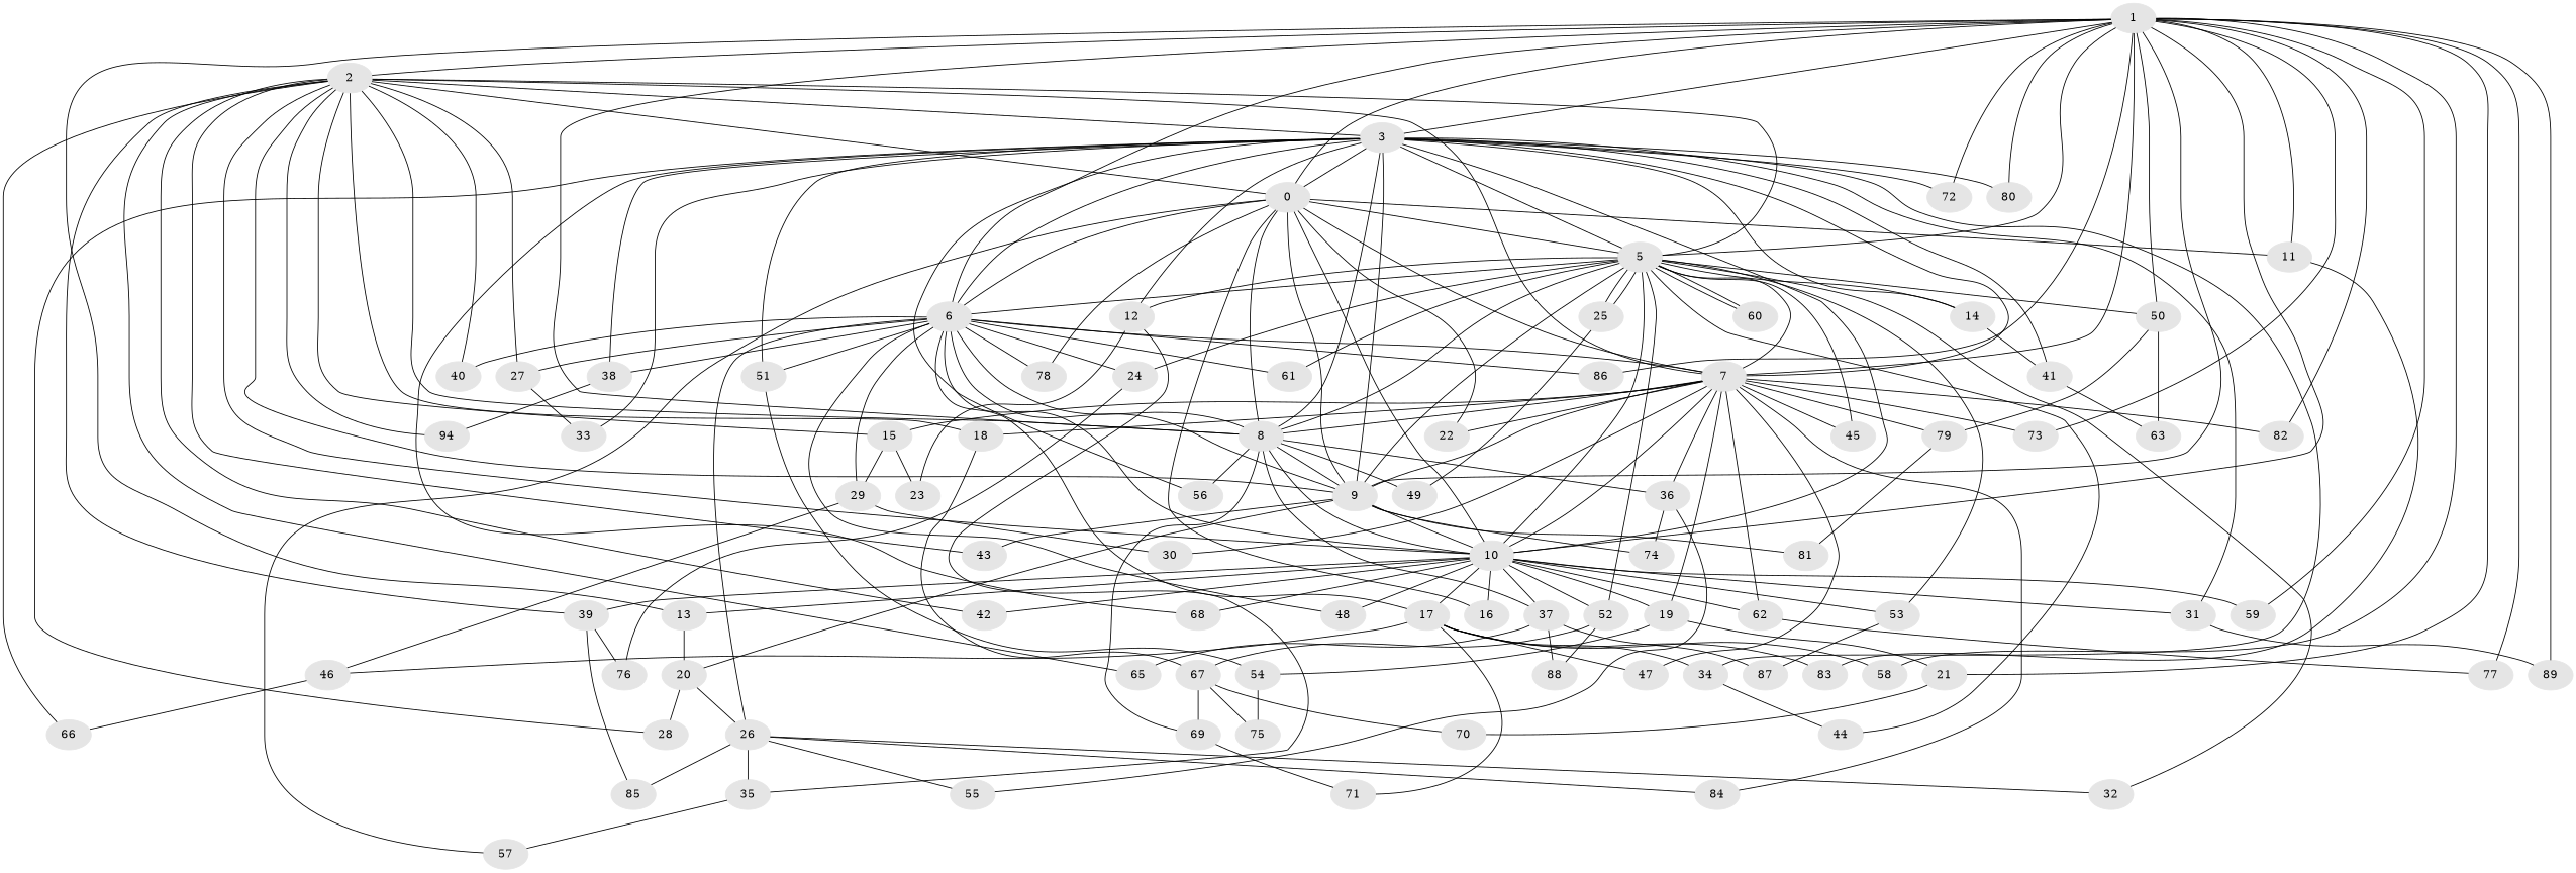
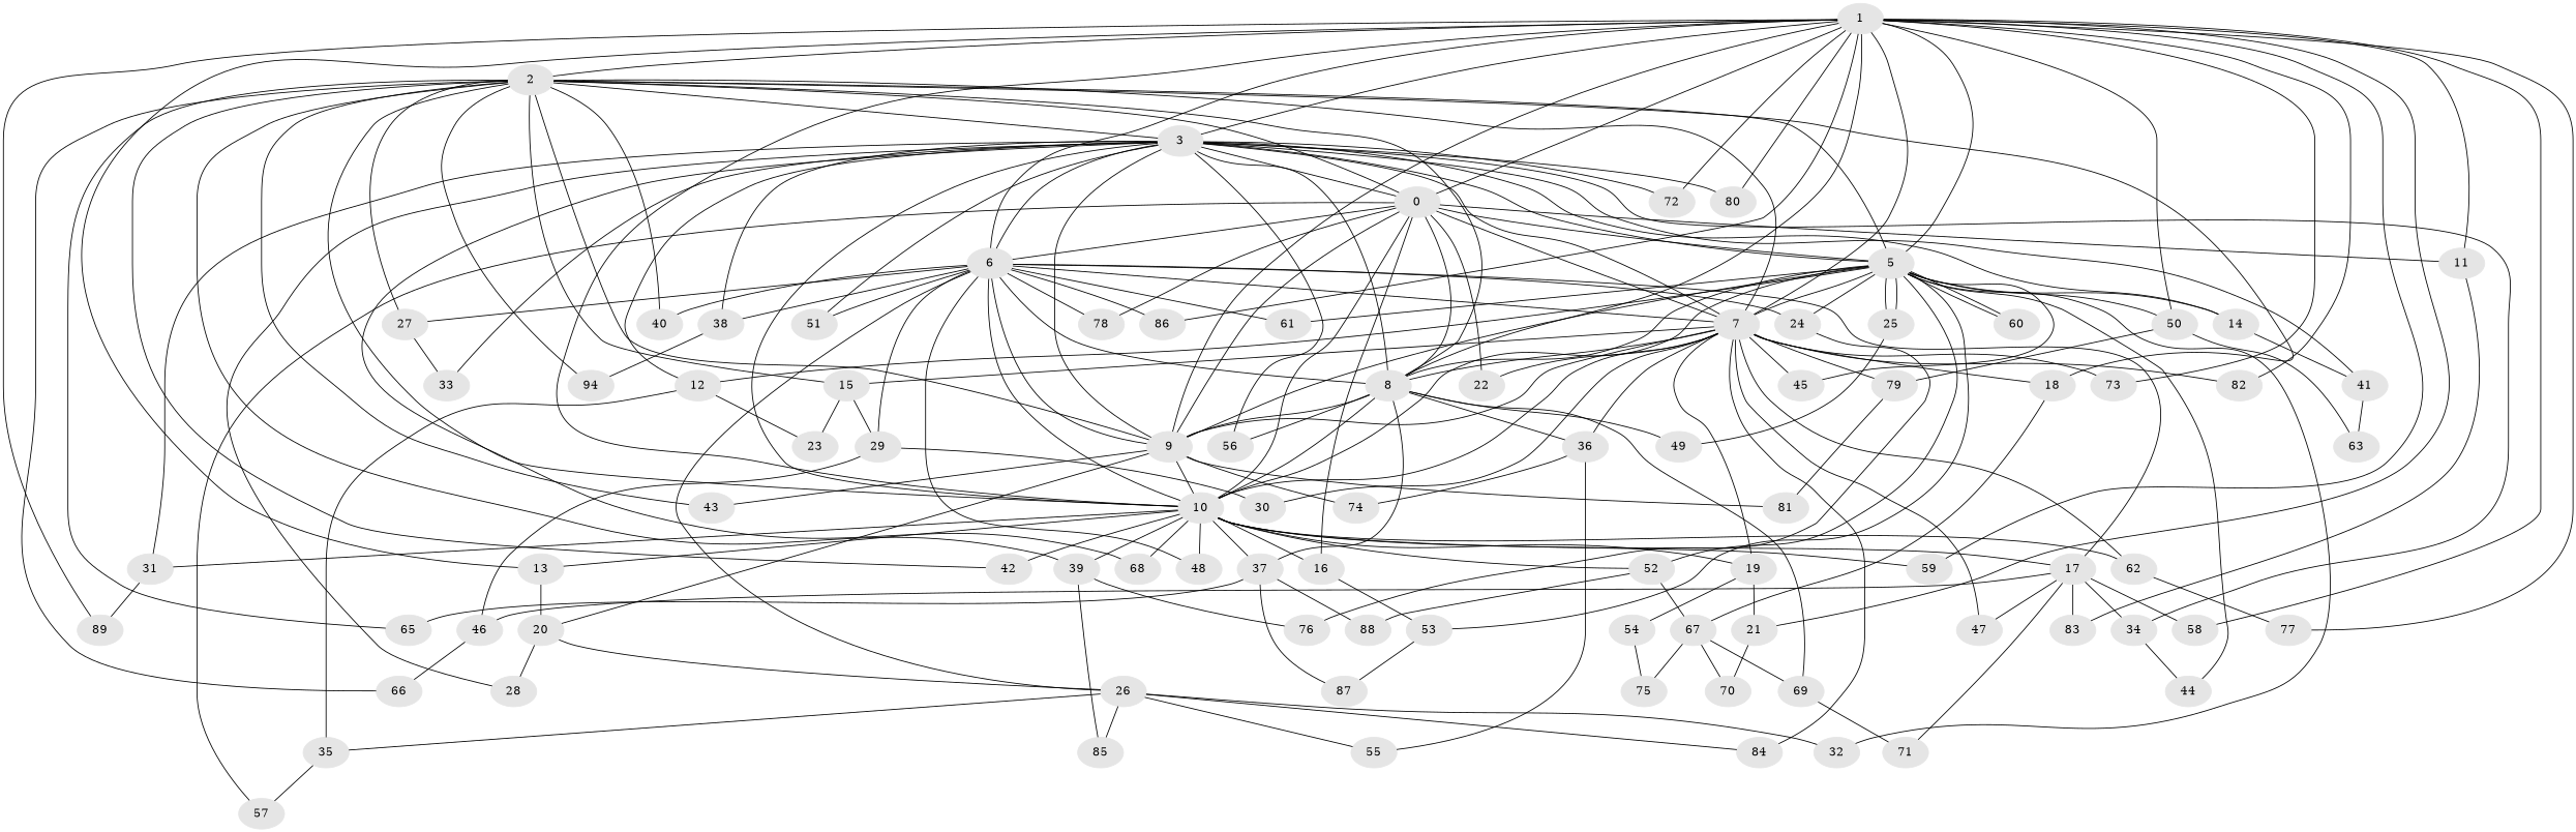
  graph {
    node [color=gray90 style=filled]
    1
    2
    3
    n4 [label=0]
    5
    6
    7
    8
    9
    10
    11
    13
    21
    50
    58
    59
    72
    73
    77
    80
    82
    86
    89
    15
    18
    27
    39
    40
    42
    43
    n31 [label=94]
    65
    66
    12
    14
    28
    31
    33
    34
    38
    41
    51
    56
    68
    16
    22
    57
    78
    24
    25
    32
    44
    45
    52
    53
    60
    61
    17
    26
    29
    48
    19
    30
    36
    47
    62
    79
    84
    37
    49
    69
    20
    74
    81
    83
    70
    63
    23
    67
    76
    85
    35
    54
    88
    87
    46
    71
    55
    75
    1 -- 2
    1 -- 3
    1 -- n4
    1 -- 5
    1 -- 6
    1 -- 7
    1 -- 8
    1 -- 9
    1 -- 10
    1 -- 11
    1 -- 13
    1 -- 21
    1 -- 50
    1 -- 58
    1 -- 59
    1 -- 72
    1 -- 73
    1 -- 77
    1 -- 80
    1 -- 82
    1 -- 86
    1 -- 89
    2 -- 3
    2 -- n4
    2 -- 5
    2 -- 7
    2 -- 8
    2 -- 9
    2 -- 10
    2 -- 15
    2 -- 18
    2 -- 27
    2 -- 39
    2 -- 40
    2 -- 42
    2 -- 43
    2 -- n31
    2 -- 65
    2 -- 66
    3 -- n4
    3 -- 5
    3 -- 6
    3 -- 7
    3 -- 8
    3 -- 9
    3 -- 10
    3 -- 72
    3 -- 80
    3 -- 12
    3 -- 14
    3 -- 28
    3 -- 31
    3 -- 33
    3 -- 34
    3 -- 38
    3 -- 41
    3 -- 51
    3 -- 56
    3 -- 68
    n4 -- 5
    n4 -- 6
    n4 -- 7
    n4 -- 8
    n4 -- 9
    n4 -- 10
    n4 -- 11
    n4 -- 16
    n4 -- 22
    n4 -- 57
    n4 -- 78
-   5 -- 6
    5 -- 7
    5 -- 8
    5 -- 9
    5 -- 10
    5 -- 50
    5 -- 12
    5 -- 14
    5 -- 24
    5 -- 25
    5 -- 25
    5 -- 32
    5 -- 44
    5 -- 45
    5 -- 52
    5 -- 53
    5 -- 60
    5 -- 60
    5 -- 61
    6 -- 7
    6 -- 8
    6 -- 9
    6 -- 10
    6 -- 86
    6 -- 27
    6 -- 40
    6 -- 38
    6 -- 51
    6 -- 78
    6 -- 24
    6 -- 61
    6 -- 17
    6 -- 26
    6 -- 29
    6 -- 48
    7 -- 8
    7 -- 9
    7 -- 10
    7 -- 73
    7 -- 82
    7 -- 15
    7 -- 18
    7 -- 22
    7 -- 45
    7 -- 19
    7 -- 30
    7 -- 36
    7 -- 47
    7 -- 62
    7 -- 79
    7 -- 84
    8 -- 9
    8 -- 10
    8 -- 56
    8 -- 36
    8 -- 37
    8 -- 49
    8 -- 69
    9 -- 10
    9 -- 43
    9 -- 20
    9 -- 74
    9 -- 81
    10 -- 13
    10 -- 59
    10 -- 39
    10 -- 42
    10 -- 31
    10 -- 68
    10 -- 16
    10 -- 52
-   10 -- 53
+   16 -- 53
    10 -- 17
    10 -- 48
    10 -- 19
    10 -- 62
    10 -- 37
    11 -- 83
    13 -- 20
    21 -- 70
    50 -- 79
    50 -- 63
    15 -- 29
    15 -- 23
    18 -- 67
    27 -- 33
    39 -- 76
    39 -- 85
    12 -- 23
    12 -- 35
    14 -- 41
    31 -- 89
    34 -- 44
    38 -- n31
    41 -- 63
-   51 -- 54
    24 -- 76
    25 -- 49
    52 -- 67
    52 -- 88
    53 -- 87
    17 -- 58
    17 -- 34
    17 -- 47
    17 -- 83
    17 -- 46
    17 -- 71
    26 -- 32
    26 -- 84
    26 -- 85
    26 -- 35
    26 -- 55
    29 -- 30
    29 -- 46
    19 -- 21
    19 -- 54
    36 -- 74
    36 -- 55
    62 -- 77
    79 -- 81
    37 -- 65
    37 -- 88
    37 -- 87
    69 -- 71
    20 -- 28
    20 -- 26
    67 -- 69
    67 -- 70
    67 -- 75
    35 -- 57
    54 -- 75
    46 -- 66
  }
